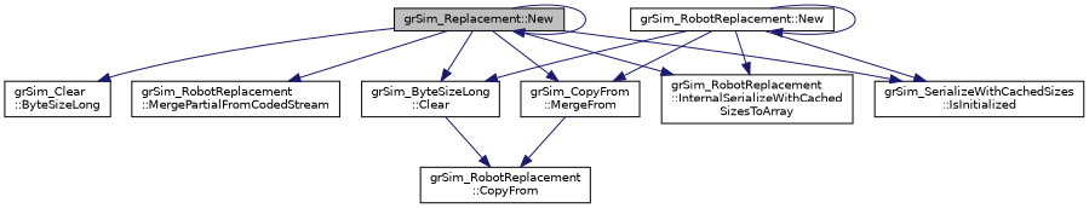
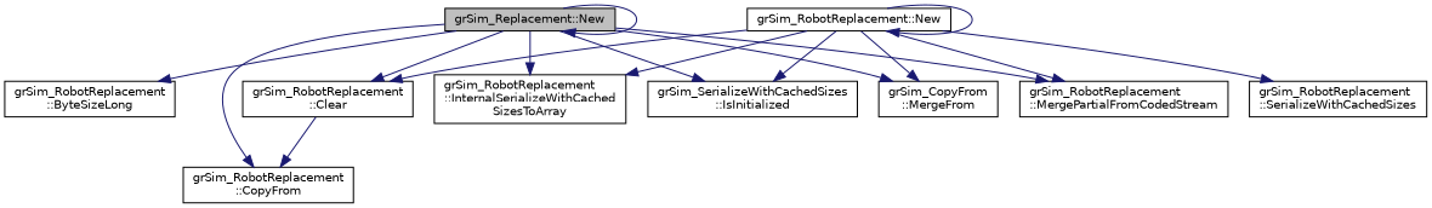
  digraph {
    rankdir=TB
    node [color=black fillcolor=white fontname=Helvetica fontsize=10 shape=record style=filled]
    edge [color=midnightblue fontname=Helvetica fontsize=10 labelfontname=Helvetica labelfontsize=10 style=solid]
    n1 [fillcolor=grey75 fontcolor=black height=0.2 label="grSim_Replacement::New" width=0.4]
-   n2 [height=0.2 label="grSim_Clear\l::ByteSizeLong" width=0.4]
-   n3 [height=0.2 label="grSim_ByteSizeLong\l::Clear" width=0.4]
+   n2 [height=0.2 label="grSim_RobotReplacement\l::ByteSizeLong" width=0.4]
+   n3 [height=0.2 label="grSim_RobotReplacement\l::Clear" width=0.4]
    n4 [height=0.2 label="grSim_RobotReplacement\l::CopyFrom" width=0.4]
    n5 [height=0.2 label="grSim_RobotReplacement\l::InternalSerializeWithCached\lSizesToArray" width=0.4]
    n6 [height=0.2 label="grSim_SerializeWithCachedSizes\l::IsInitialized" width=0.4]
    n7 [height=0.2 label="grSim_CopyFrom\l::MergeFrom" width=0.4]
    n8 [height=0.2 label="grSim_RobotReplacement\l::MergePartialFromCodedStream" width=0.4]
    n9 [height=0.2 label="grSim_RobotReplacement::New" width=0.4]
+   n10 [height=0.2 label="grSim_RobotReplacement\l::SerializeWithCachedSizes" width=0.4]
    n1 -> n1
    n1 -> n2
    n1 -> n3
-   n7 -> n4
+   n1 -> n4
    n1 -> n5
    n1 -> n6
    n1 -> n7
    n1 -> n8
    n3 -> n4
    n9 -> n3
    n9 -> n5
    n9 -> n6
    n9 -> n7
+   n9 -> n8
    n9 -> n9
+   n9 -> n10
  }
